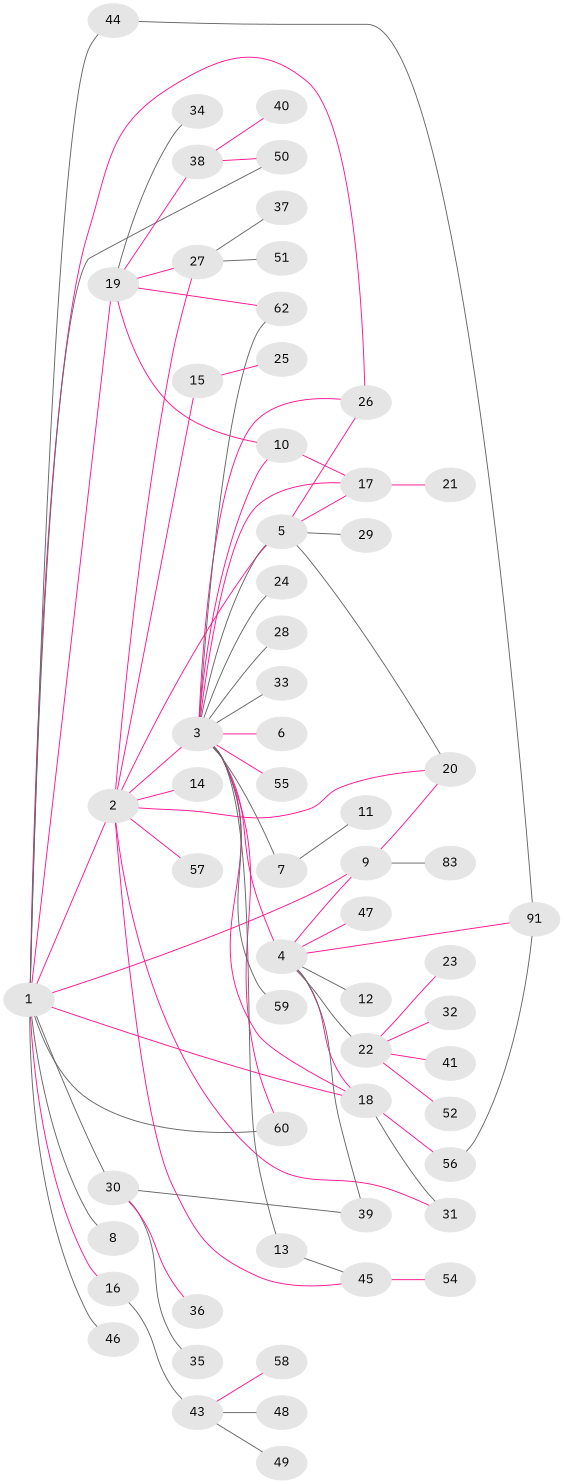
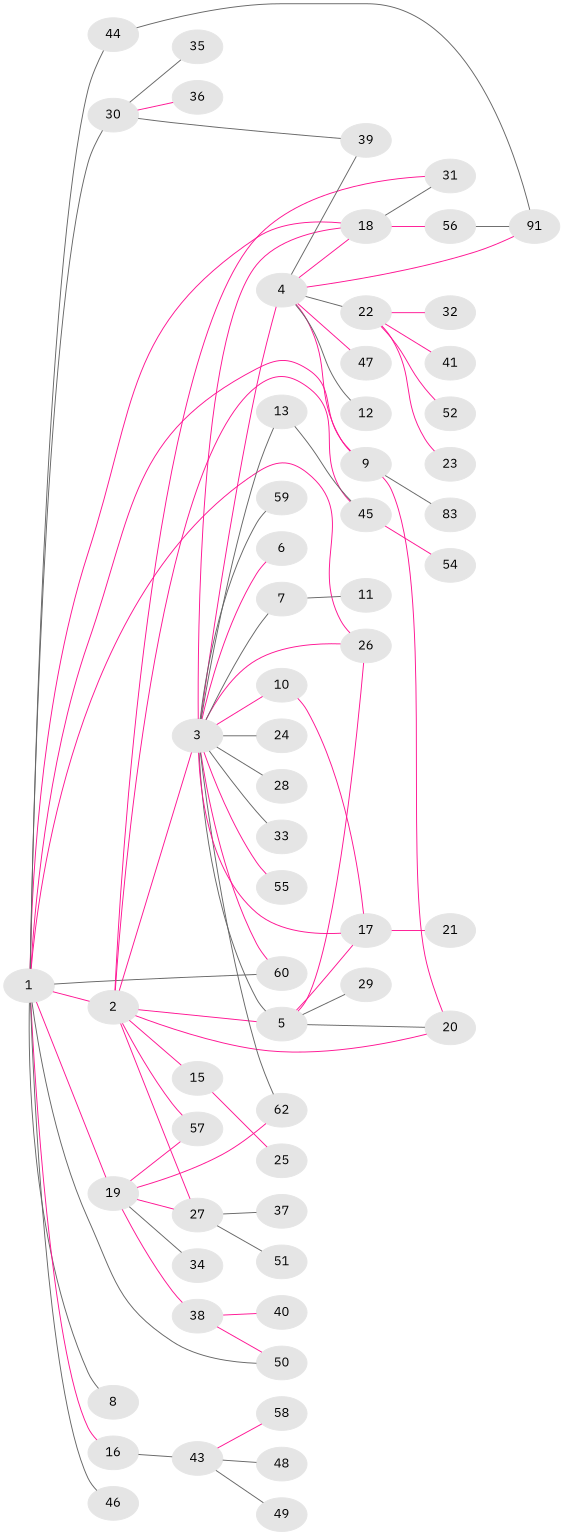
  graph {
    fontname="IBM Plex Sans"
    rankdir=LR
    node [color=gray90 fontname="IBM Plex Sans" style=filled]
    edge [color=deeppink fontname="IBM Plex Sans"]
    1
    2
    8
    9
    16
    18
    19
    26
    30
    44
    46
    50
    60
    3
    5
-   14
    15
    20
    27
    31
    45
    57
    n23 [label=83]
    43
    56
    62
    34
    38
    39
    35
    36
    n32 [label=91]
    4
    6
    7
    10
    13
    17
    24
    28
    33
    55
    59
    29
    25
    37
    51
    54
    12
    22
    47
    11
    21
    23
    32
    41
    52
    48
    49
    58
    40
    1 -- 2
    1 -- 8 [color=gray40]
    1 -- 9
    1 -- 16
    1 -- 18
    1 -- 19
    1 -- 26
    1 -- 30 [color=gray40]
    1 -- 44 [color=gray40]
    1 -- 46 [color=gray40]
    1 -- 50 [color=gray40]
    1 -- 60 [color=gray40]
    2 -- 3
    2 -- 5
-   2 -- 14
    2 -- 15
    2 -- 20
    2 -- 27
    2 -- 31
    2 -- 45
    2 -- 57
    9 -- 20
    9 -- n23 [color=gray40]
    16 -- 43 [color=gray40]
    18 -- 31 [color=gray40]
    18 -- 56
    19 -- 27
-   19 -- 10
+   19 -- 57
    19 -- 62
    19 -- 34 [color=gray40]
    19 -- 38
    30 -- 39 [color=gray40]
    30 -- 35 [color=gray40]
    30 -- 36
    44 -- n32 [color=gray40]
    3 -- 18
    3 -- 26
    3 -- 60
    3 -- 5 [color=gray40]
    3 -- 62 [color=gray40]
    3 -- 4
    3 -- 6
    3 -- 7 [color=gray40]
    3 -- 10
    3 -- 13 [color=gray40]
    3 -- 17
    3 -- 24 [color=gray40]
    3 -- 28 [color=gray40]
    3 -- 33 [color=gray40]
    3 -- 55
    3 -- 59 [color=gray40]
    5 -- 26
    5 -- 20 [color=gray40]
    5 -- 17
    5 -- 29 [color=gray40]
    15 -- 25
    27 -- 37 [color=gray40]
    27 -- 51 [color=gray40]
    45 -- 54
    43 -- 48 [color=gray40]
    43 -- 49 [color=gray40]
    43 -- 58
    56 -- n32 [color=gray40]
    38 -- 50
    38 -- 40
    4 -- 9
    4 -- 18
    4 -- 39 [color=gray40]
    4 -- n32
    4 -- 12 [color=gray40]
    4 -- 22 [color=gray40]
    4 -- 47
    7 -- 11 [color=gray40]
    10 -- 17
    13 -- 45 [color=gray40]
    17 -- 21
    22 -- 23
    22 -- 32
    22 -- 41
    22 -- 52
  }
